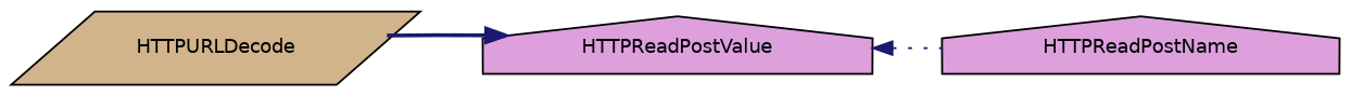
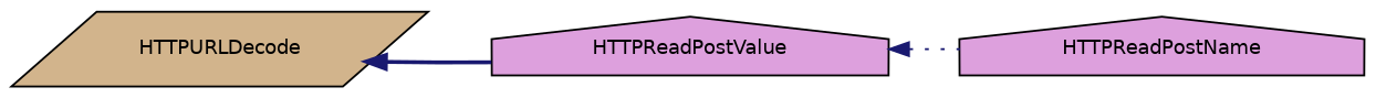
  digraph {
    rankdir=LR
    node [color=black fillcolor=plum fontname=Helvetica fontsize=10 shape=house style=filled]
    edge [color=midnightblue dir=back fontname=Helvetica fontsize=10 labelfontname=Helvetica labelfontsize=10]
    n1 [fillcolor=tan fontcolor=black height=0.2 label=HTTPURLDecode shape=parallelogram width=0.4]
    n2 [height=0.2 label=HTTPReadPostValue width=0.4]
    n3 [height=0.2 label=HTTPReadPostName width=0.4]
-   n2 -> n1 [style=bold]
+   n1 -> n2 [style=bold]
    n2 -> n3 [style=dotted]
  }
